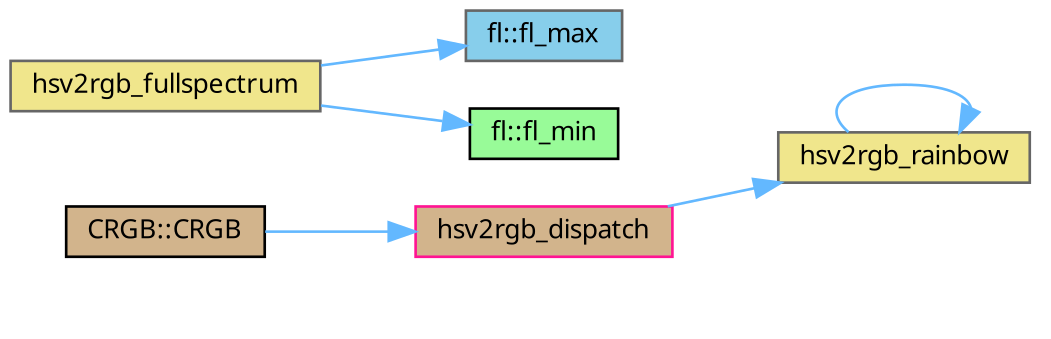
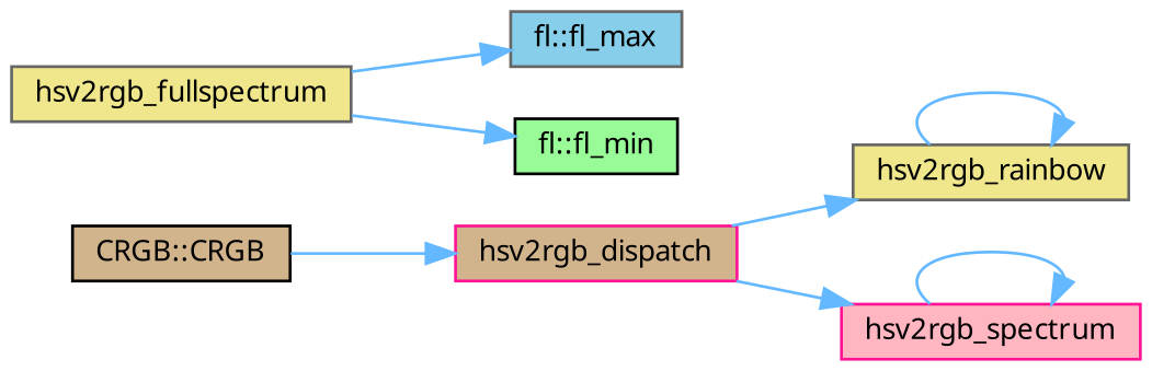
  digraph {
    fontname="Noto Sans"
    rankdir=LR
    node [color=gray40 fillcolor=tan fontname="Noto Sans" fontsize=10 shape=box style=filled]
    edge [color=steelblue1 fontname="Noto Sans" fontsize=10 labelfontname=Helvetica labelfontsize=10 style=solid]
    n1 [color=black fontcolor=black height=0.2 label="CRGB::CRGB" width=0.4]
    n2 [color=deeppink height=0.2 label=hsv2rgb_dispatch width=0.4]
    n3 [fillcolor=khaki height=0.2 label=hsv2rgb_rainbow width=0.4]
+   n4 [color=deeppink fillcolor=lightpink height=0.2 label=hsv2rgb_spectrum width=0.4]
    n5 [fillcolor=khaki height=0.2 label=hsv2rgb_fullspectrum width=0.4]
    n6 [fillcolor=skyblue height=0.2 label="fl::fl_max" width=0.4]
    n7 [color=black fillcolor=palegreen height=0.2 label="fl::fl_min" width=0.4]
    n1 -> n2
    n2 -> n3
+   n2 -> n4
    n3 -> n3
+   n4 -> n4
    n5 -> n6
    n5 -> n7
  }
